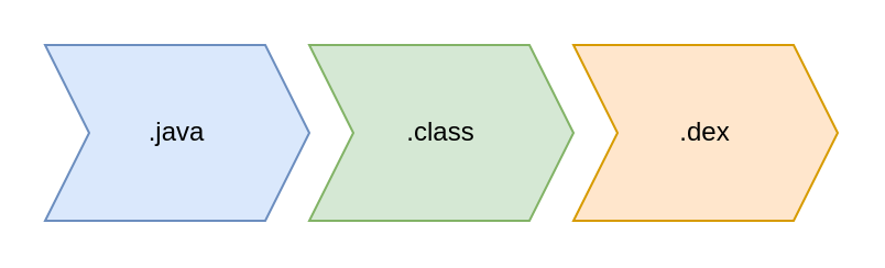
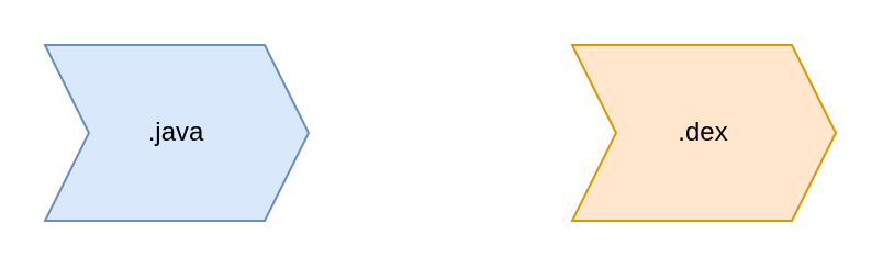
  <mxCell id="0" />
  <mxCell id="1" parent="0" />
  <mxCell id="2" value=".java" style="shape=step;perimeter=stepPerimeter;whiteSpace=wrap;html=1;fixedSize=1;fillColor=#dae8fc;strokeColor=#6c8ebf;" vertex="1" parent="1"><mxGeometry x="20" y="20" width="120" height="80" as="geometry" /></mxCell>
- <mxCell id="3" value=".class" style="shape=step;perimeter=stepPerimeter;whiteSpace=wrap;html=1;fixedSize=1;fillColor=#d5e8d4;strokeColor=#82b366;" vertex="1" parent="1"><mxGeometry x="140" y="20" width="120" height="80" as="geometry" /></mxCell>
  <mxCell id="4" value=".dex" style="shape=step;perimeter=stepPerimeter;whiteSpace=wrap;html=1;fixedSize=1;fillColor=#ffe6cc;strokeColor=#d79b00;" vertex="1" parent="1"><mxGeometry x="260" y="20" width="120" height="80" as="geometry" /></mxCell>
